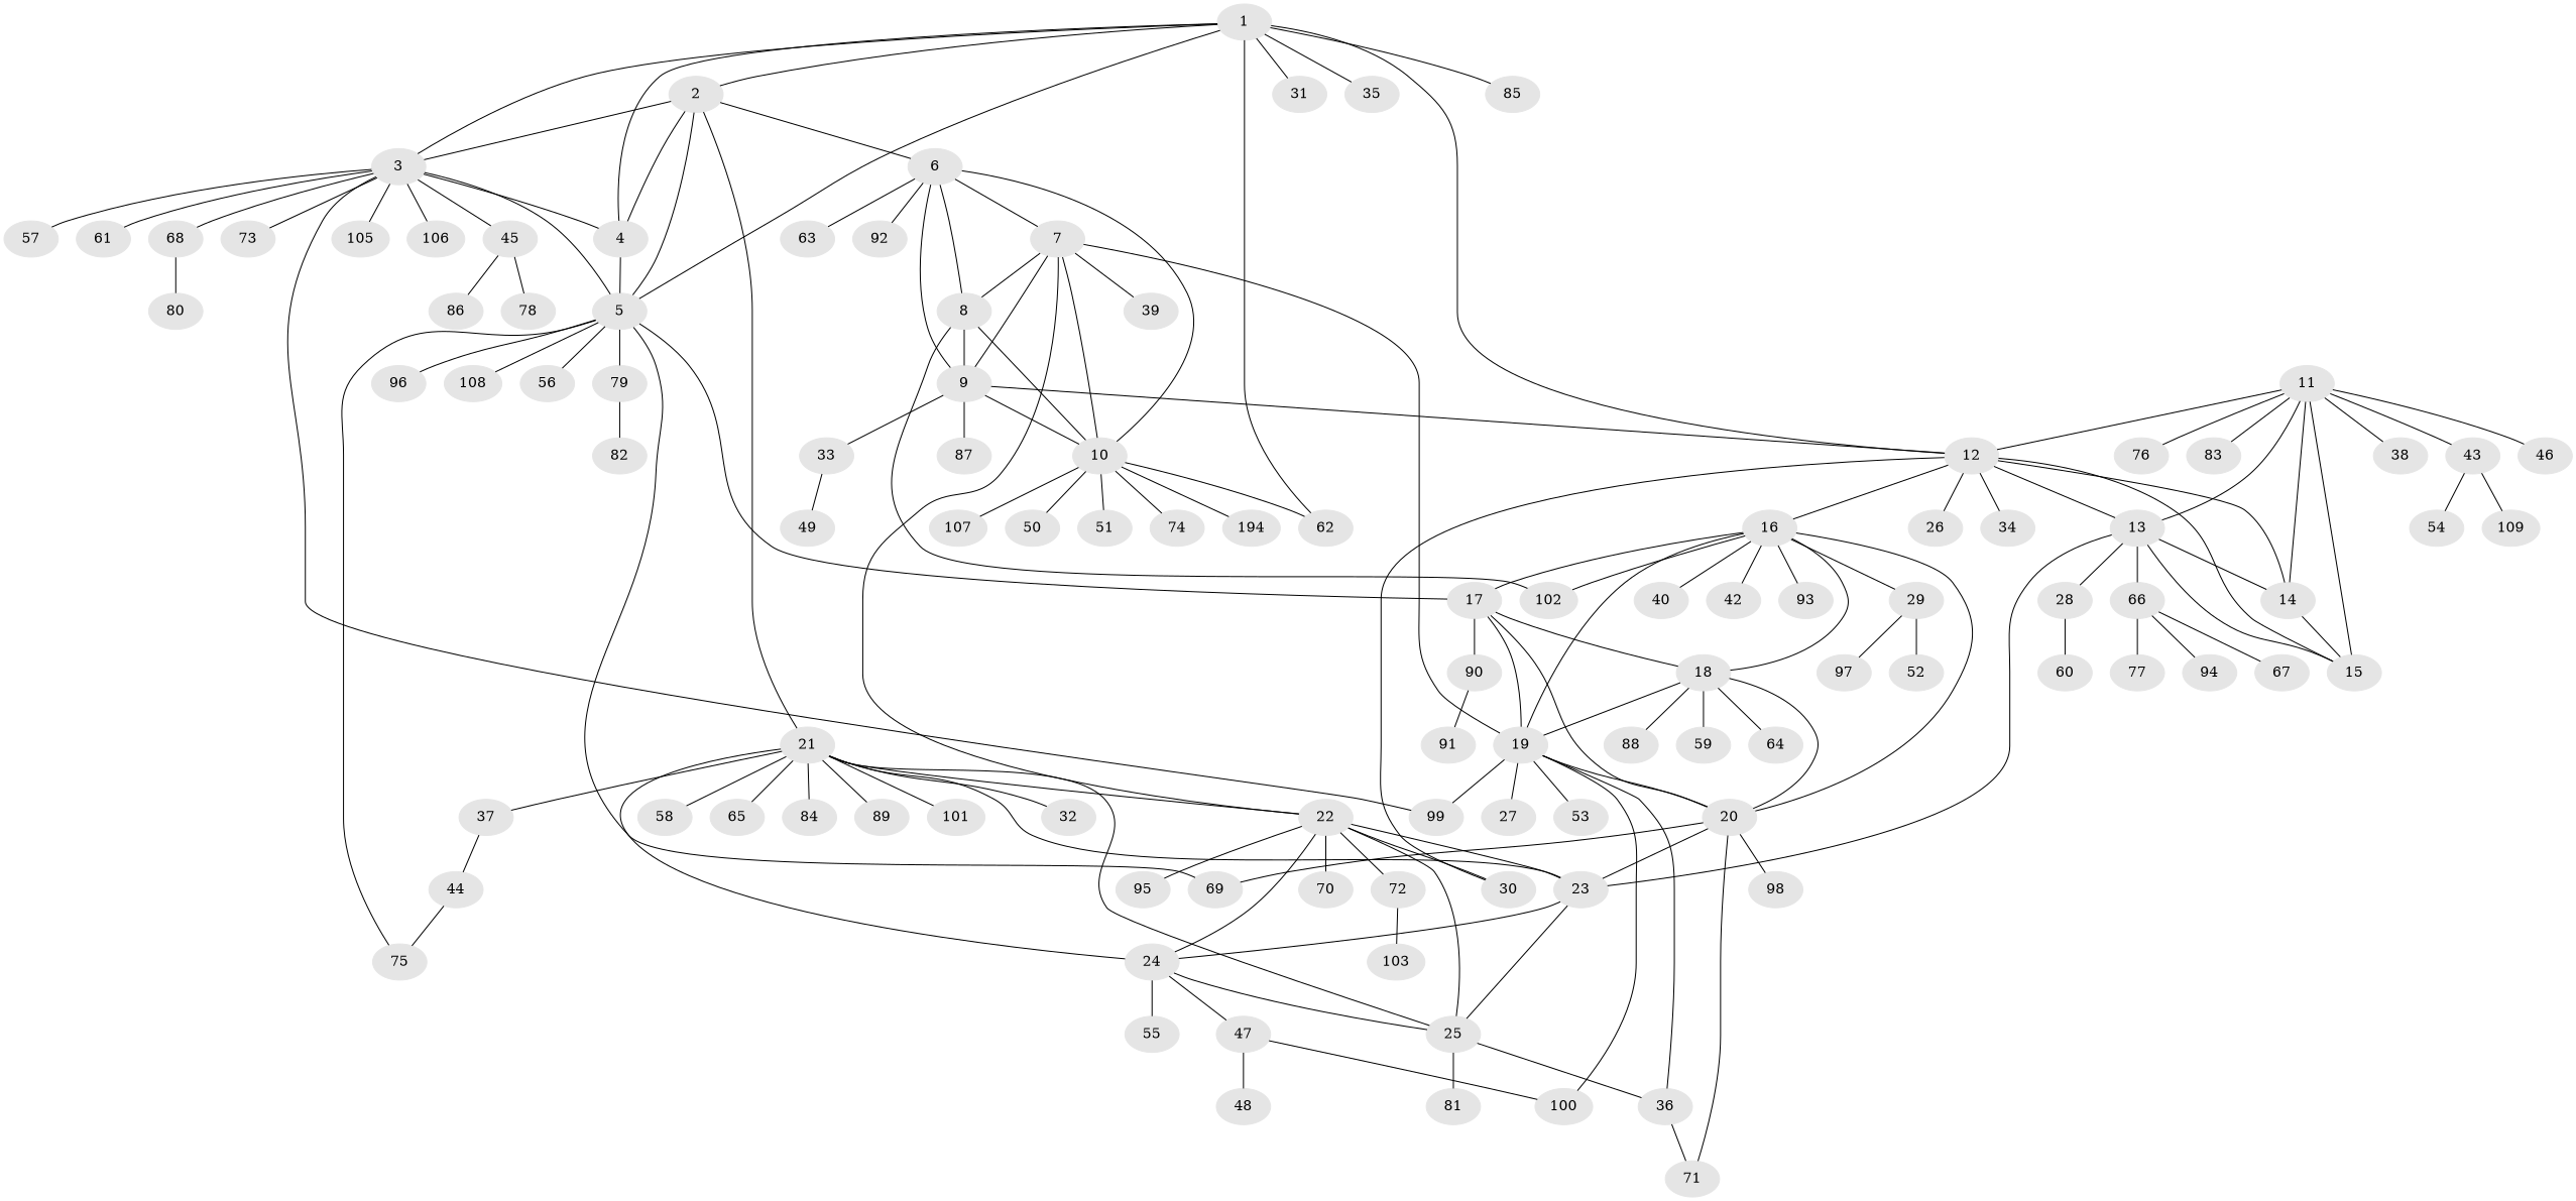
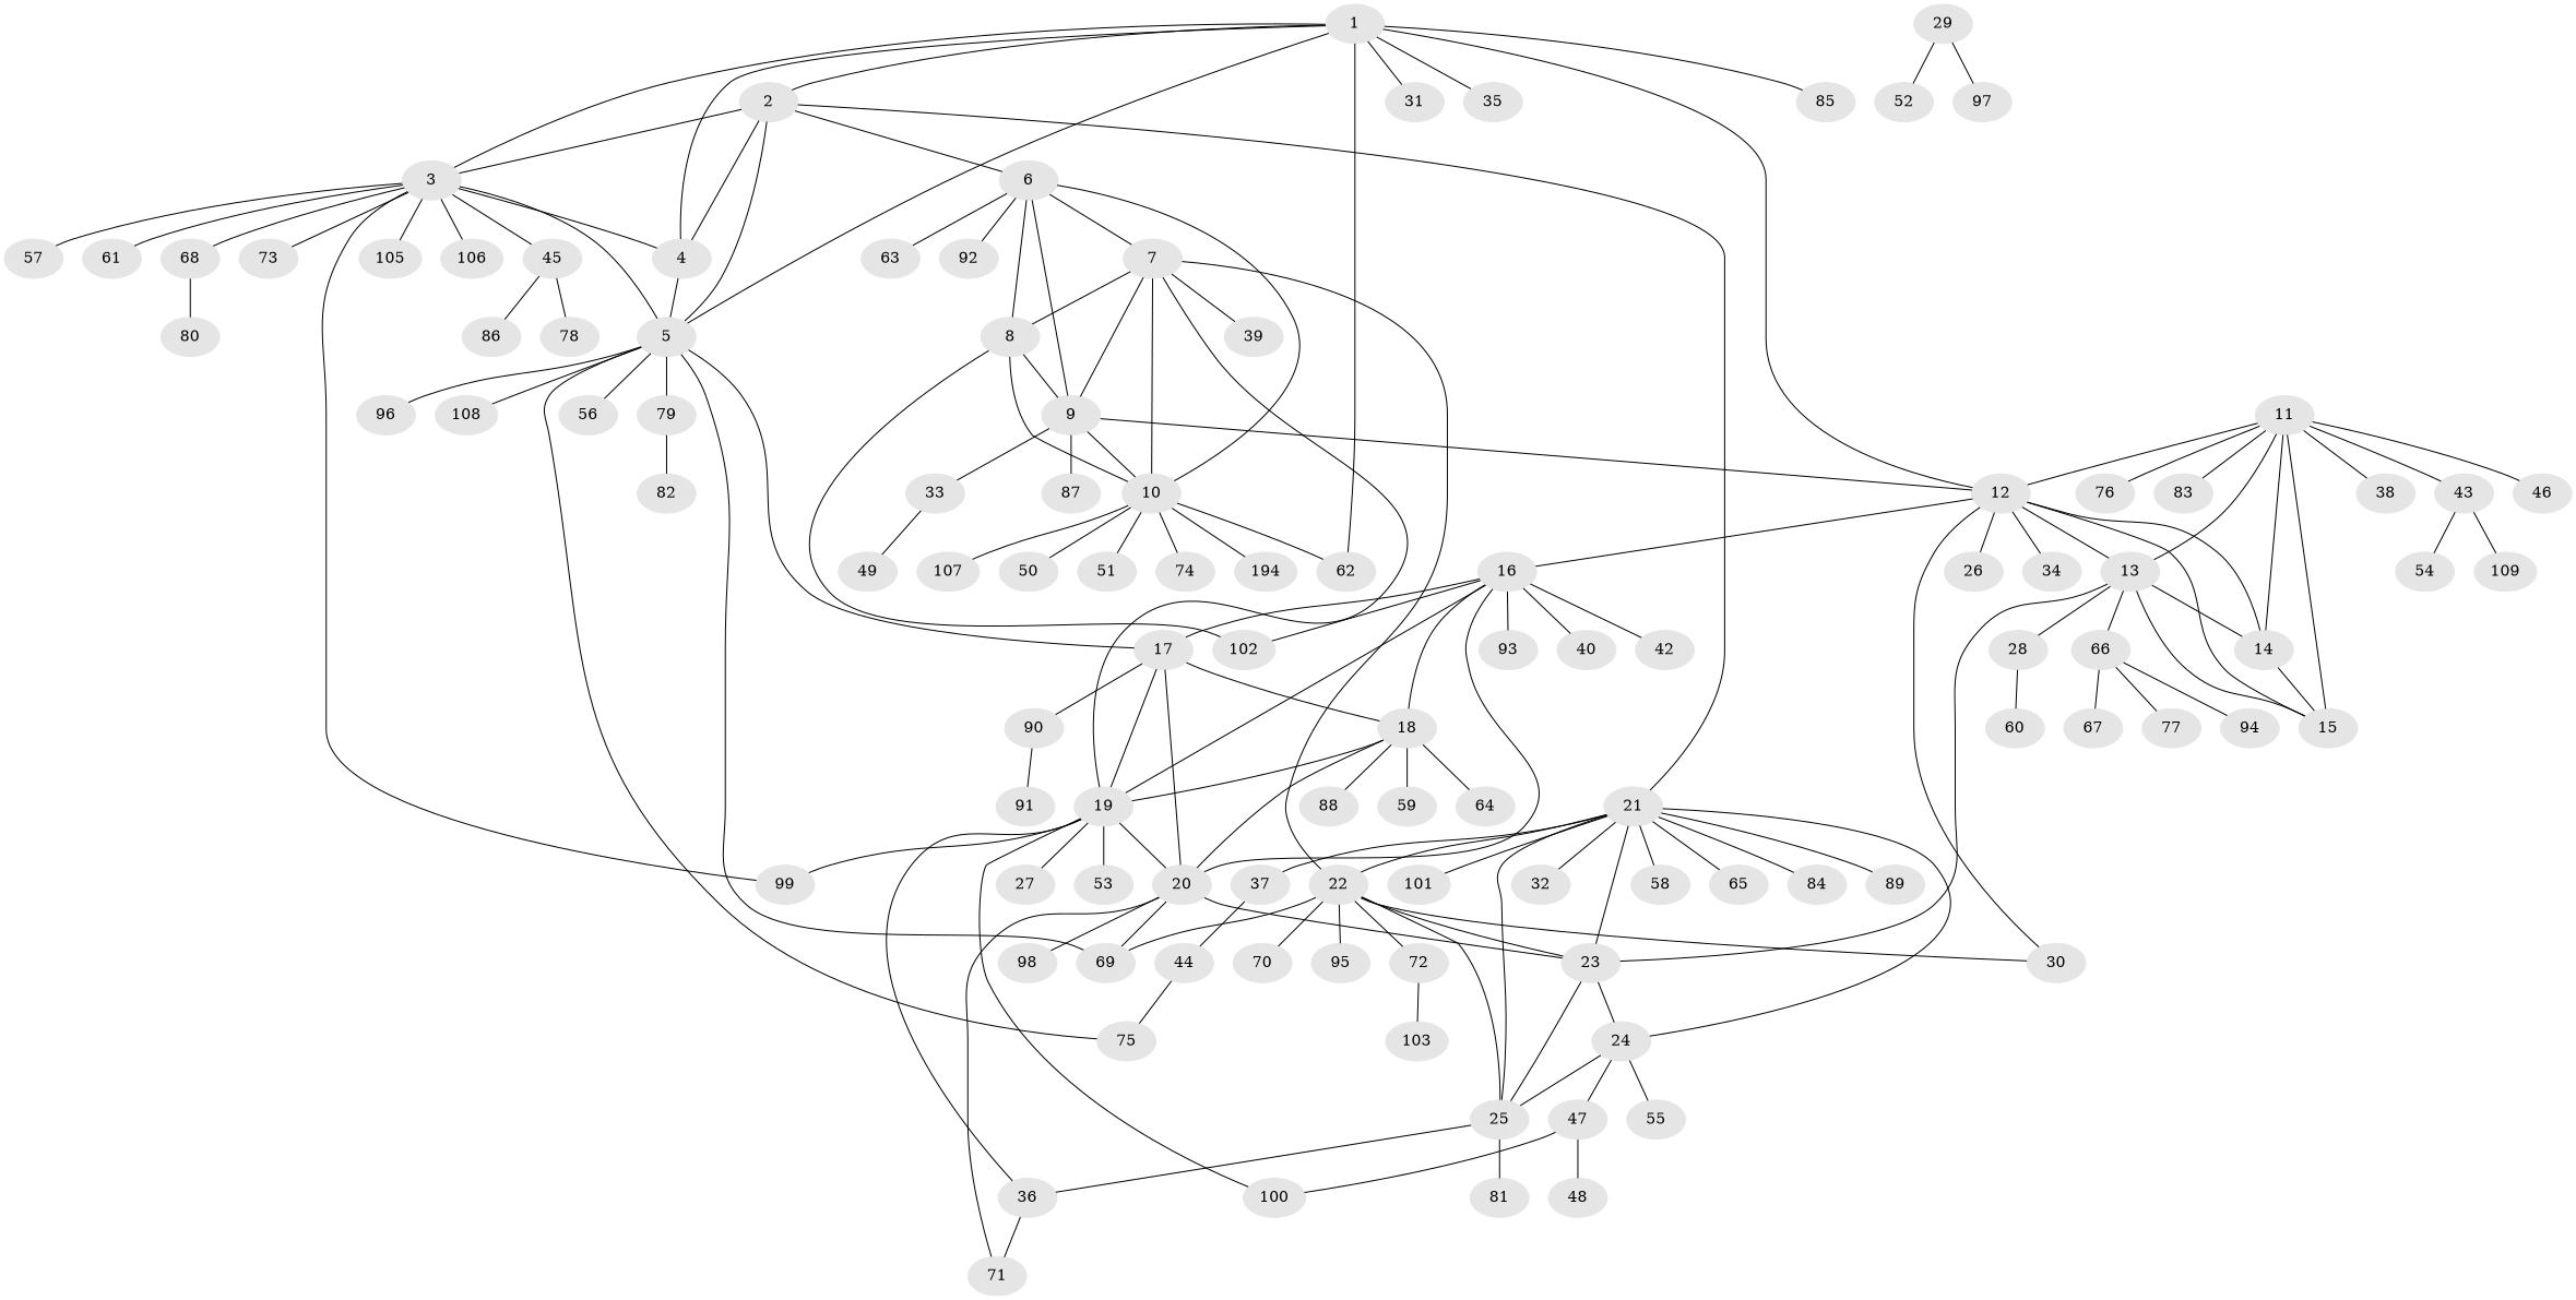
  graph {
    node [color=gray90 style=filled]
    1
    2
    3
    4
    5
    12
    31
    35
    62
    85
    6
    21
    45
    57
    61
    68
    73
    99
    105
    106
    17
    56
    69
    75
    79
    96
    108
    13
    14
    15
    16
    26
    30
    34
    7
    8
    9
    10
    63
    92
    22
    23
    24
    25
    32
    37
    58
    65
    84
    89
    101
    78
    86
    80
    19
    18
    20
    90
    82
    39
    102
    33
    87
    50
    51
    74
    n67 [label=194]
    107
    27
    36
    53
    100
    70
    72
    95
    49
    11
    38
    43
    46
    76
    83
    28
    66
    54
    109
    29
    40
    42
    93
    60
    67
    77
    94
    59
    64
    88
    71
    98
    52
    97
    91
    47
    55
    81
    44
    103
    48
    1 -- 2
    1 -- 3
    1 -- 4
    1 -- 5
    1 -- 12
    1 -- 31
    1 -- 35
    1 -- 62
    1 -- 85
    2 -- 3
    2 -- 4
    2 -- 5
    2 -- 6
    2 -- 21
    3 -- 4
    3 -- 5
    3 -- 45
    3 -- 57
    3 -- 61
    3 -- 68
    3 -- 73
    3 -- 99
    3 -- 105
    3 -- 106
    4 -- 5
    5 -- 17
    5 -- 56
    5 -- 69
    5 -- 75
    5 -- 79
    5 -- 96
    5 -- 108
    12 -- 13
    12 -- 14
    12 -- 15
    12 -- 16
    12 -- 26
    12 -- 30
    12 -- 34
    6 -- 7
    6 -- 8
    6 -- 9
    6 -- 10
    6 -- 63
    6 -- 92
    21 -- 22
    21 -- 23
    21 -- 24
    21 -- 25
    21 -- 32
    21 -- 37
    21 -- 58
    21 -- 65
    21 -- 84
    21 -- 89
    21 -- 101
    45 -- 78
    45 -- 86
    68 -- 80
    17 -- 19
    17 -- 18
    17 -- 20
    17 -- 90
    79 -- 82
    13 -- 14
    13 -- 15
    13 -- 23
    13 -- 28
    13 -- 66
    14 -- 15
    16 -- 17
    16 -- 19
    16 -- 18
    16 -- 20
    16 -- 102
-   16 -- 29
    16 -- 40
    16 -- 42
    16 -- 93
    7 -- 8
    7 -- 9
    7 -- 10
    7 -- 22
    7 -- 19
    7 -- 39
    8 -- 9
    8 -- 10
    8 -- 102
    9 -- 12
    9 -- 10
    9 -- 33
    9 -- 87
    10 -- 62
    10 -- 50
    10 -- 51
    10 -- 74
    10 -- n67
    10 -- 107
    22 -- 30
    22 -- 23
-   22 -- 24
+   22 -- 69
    22 -- 25
    22 -- 70
    22 -- 72
    22 -- 95
    23 -- 24
    23 -- 25
    24 -- 25
    24 -- 47
    24 -- 55
    25 -- 36
    25 -- 81
    37 -- 44
    19 -- 99
    19 -- 20
    19 -- 27
    19 -- 36
    19 -- 53
    19 -- 100
    18 -- 19
    18 -- 20
    18 -- 59
    18 -- 64
    18 -- 88
    20 -- 69
    20 -- 23
    20 -- 71
    20 -- 98
    90 -- 91
    33 -- 49
    36 -- 71
    72 -- 103
    11 -- 12
    11 -- 13
    11 -- 14
    11 -- 15
    11 -- 38
    11 -- 43
    11 -- 46
    11 -- 76
    11 -- 83
    43 -- 54
    43 -- 109
    28 -- 60
    66 -- 67
    66 -- 77
    66 -- 94
    29 -- 52
    29 -- 97
    47 -- 100
    47 -- 48
    44 -- 75
  }
